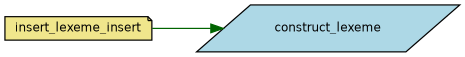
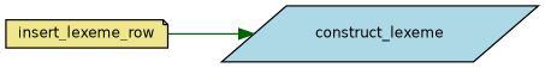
  digraph {
    rankdir=LR
    node [color=black fontname=Helvetica fontsize=10 style=filled]
-   n1 [fillcolor=khaki fontcolor=black height=0.2 label=insert_lexeme_insert shape=note width=0.4]
+   n1 [fillcolor=khaki fontcolor=black height=0.2 label=insert_lexeme_row shape=note width=0.4]
    n2 [fillcolor=lightblue height=0.2 label=construct_lexeme shape=parallelogram width=0.4]
    n1 -> n2 [color=darkgreen fontname=Helvetica fontsize=10 labelfontname=Helvetica labelfontsize=10 style=solid]
  }
